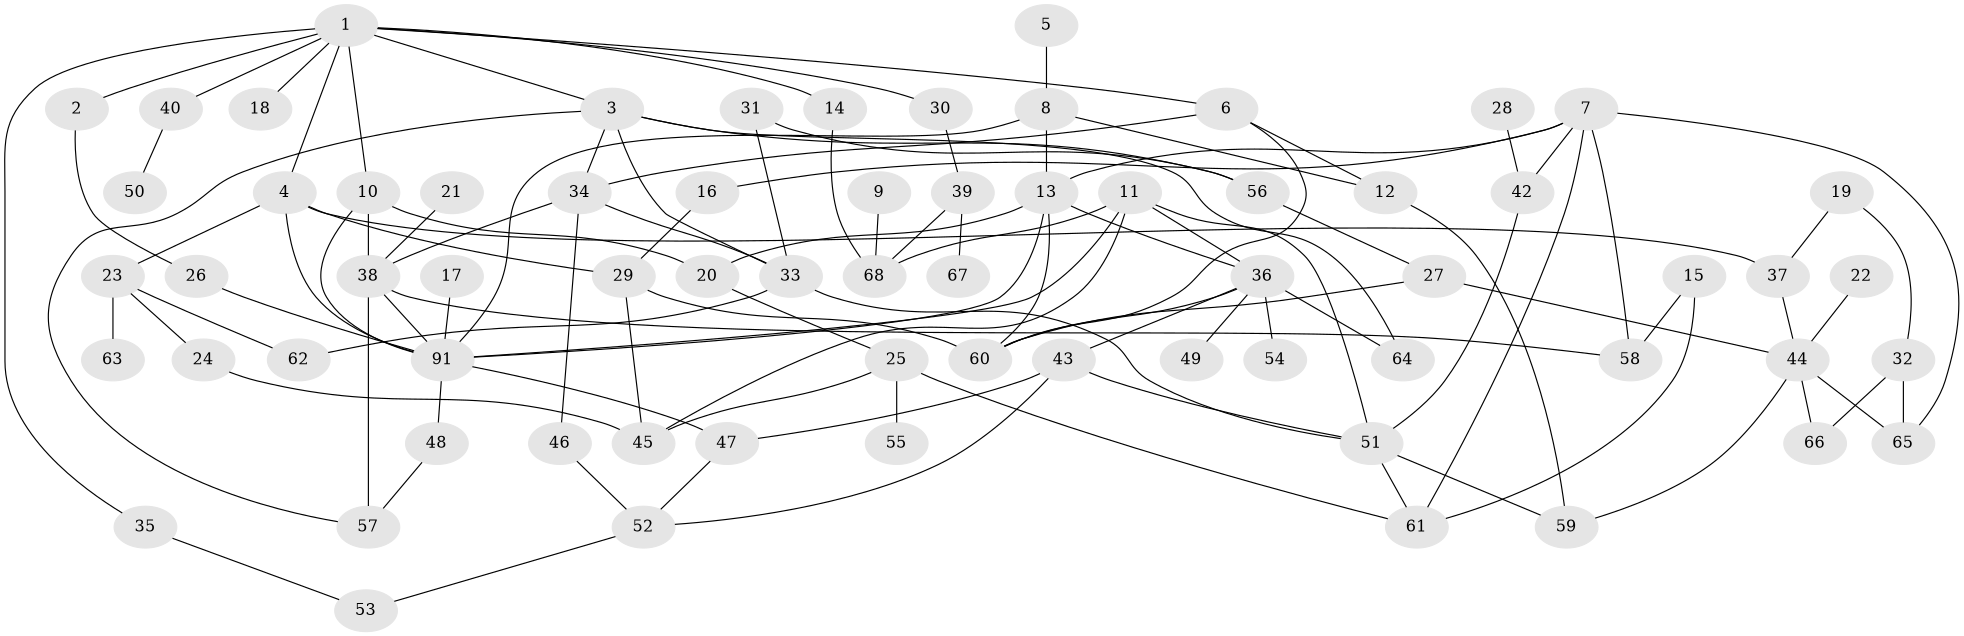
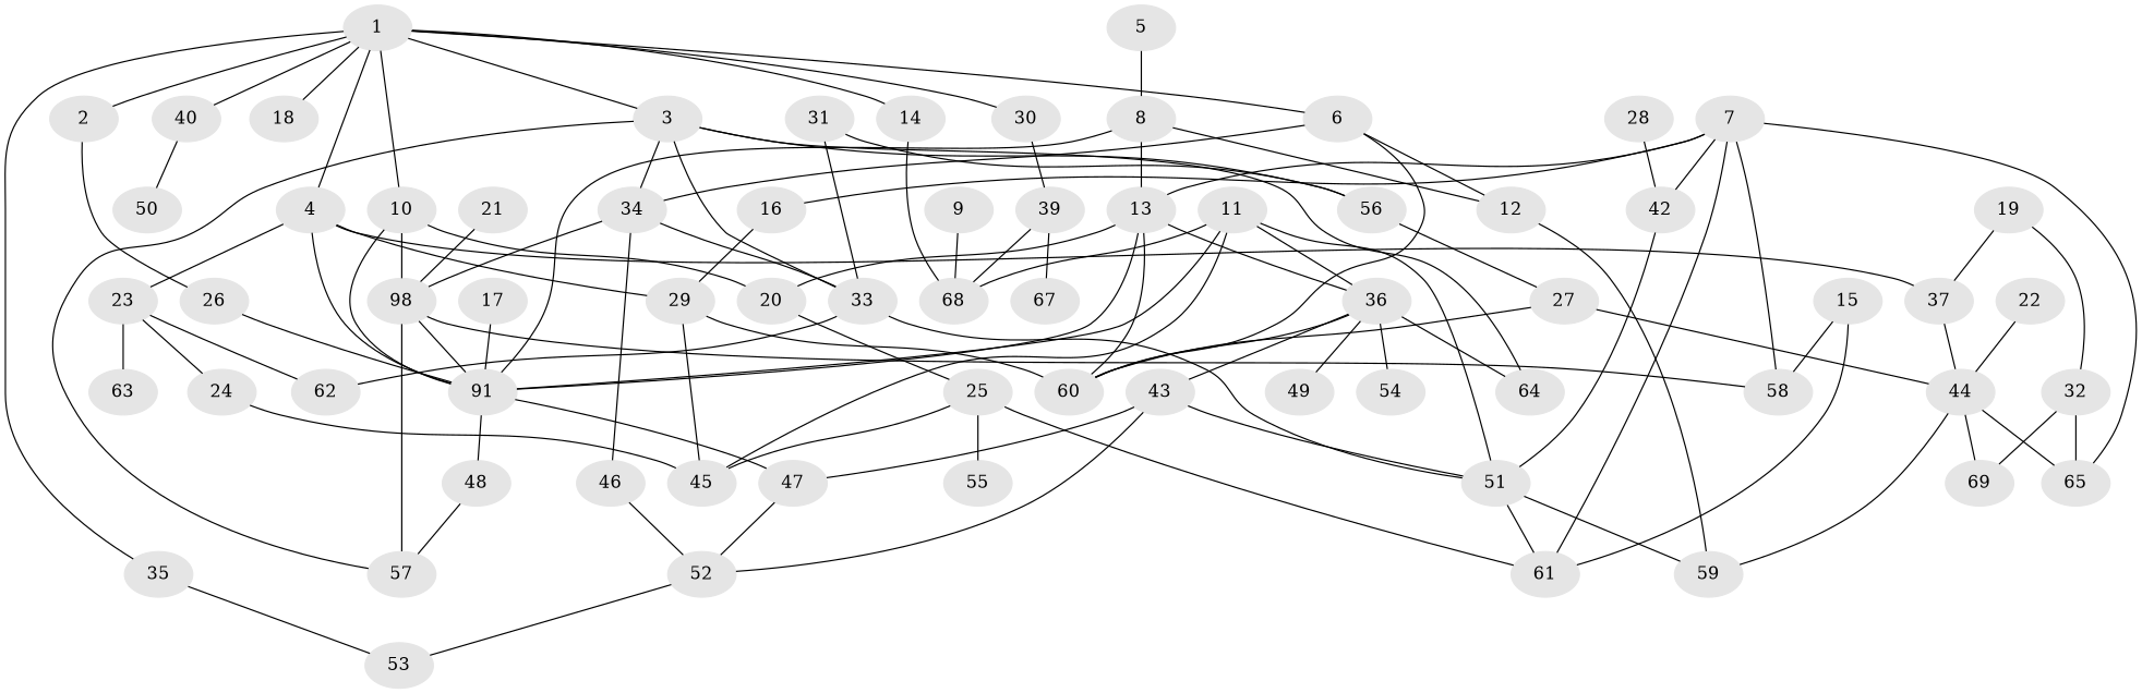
  graph {
    node [color=gray90 style=filled]
    edge [weight=1.0]
    1
    2
    3
    4
    6
    10
    14
    18
    30
    35
    40
    26
    33
    34
    56
    57
    64
    23
    29
    37
    n21 [label=91]
    12
    60
    20
-   38
+   38 [label=98]
    68
    39
    53
    50
    27
    44
    51
    62
    46
    24
    63
    45
    47
    48
    5
    8
    13
    59
    7
    16
    42
    58
    61
    65
    36
    9
    25
    11
    49
    43
    54
    15
    17
    19
    32
-   66
+   66 [label=69]
    55
    21
    22
    28
    67
    31
    52
    1 -- 2
    1 -- 3
    1 -- 4
    1 -- 6
    1 -- 10
    1 -- 14
    1 -- 18
    1 -- 30
    1 -- 35
    1 -- 40
    2 -- 26
    3 -- 33
    3 -- 34
    3 -- 56
    3 -- 57
    3 -- 64
    4 -- 23
    4 -- 29
    4 -- 37
    4 -- n21
    6 -- 34
    6 -- 12
    6 -- 60
    10 -- n21
    10 -- 20
    10 -- 38
    14 -- 68
    30 -- 39
    35 -- 53
    40 -- 50
    26 -- n21
    33 -- 51
    33 -- 62
    34 -- 33
    34 -- 38
    34 -- 46
    56 -- 27
    23 -- 62
    23 -- 24
    23 -- 63
    29 -- 60
    29 -- 45
    37 -- 44
    n21 -- 47
    n21 -- 48
    12 -- 59
    20 -- 25
    38 -- 57
    38 -- n21
    38 -- 58
    39 -- 68
    39 -- 67
    27 -- 60
    27 -- 44
    44 -- 59
    44 -- 65
    44 -- 66
    51 -- 59
    51 -- 61
    46 -- 52
    24 -- 45
    47 -- 52
    48 -- 57
    5 -- 8
    8 -- n21
    8 -- 12
    8 -- 13
    13 -- n21
    13 -- 60
    13 -- 20
    13 -- 36
    7 -- 13
    7 -- 16
    7 -- 42
    7 -- 58
    7 -- 61
    7 -- 65
    16 -- 29
    42 -- 51
    36 -- 64
    36 -- 60
    36 -- 49
    36 -- 43
    36 -- 54
    9 -- 68
    25 -- 45
    25 -- 61
    25 -- 55
    11 -- n21
    11 -- 68
    11 -- 51
    11 -- 45
    11 -- 36
    43 -- 51
    43 -- 47
    43 -- 52
    15 -- 58
    15 -- 61
    17 -- n21
    19 -- 37
    19 -- 32
    32 -- 65
    32 -- 66
    21 -- 38
    22 -- 44
    28 -- 42
    31 -- 33
    31 -- 56
    52 -- 53
  }
